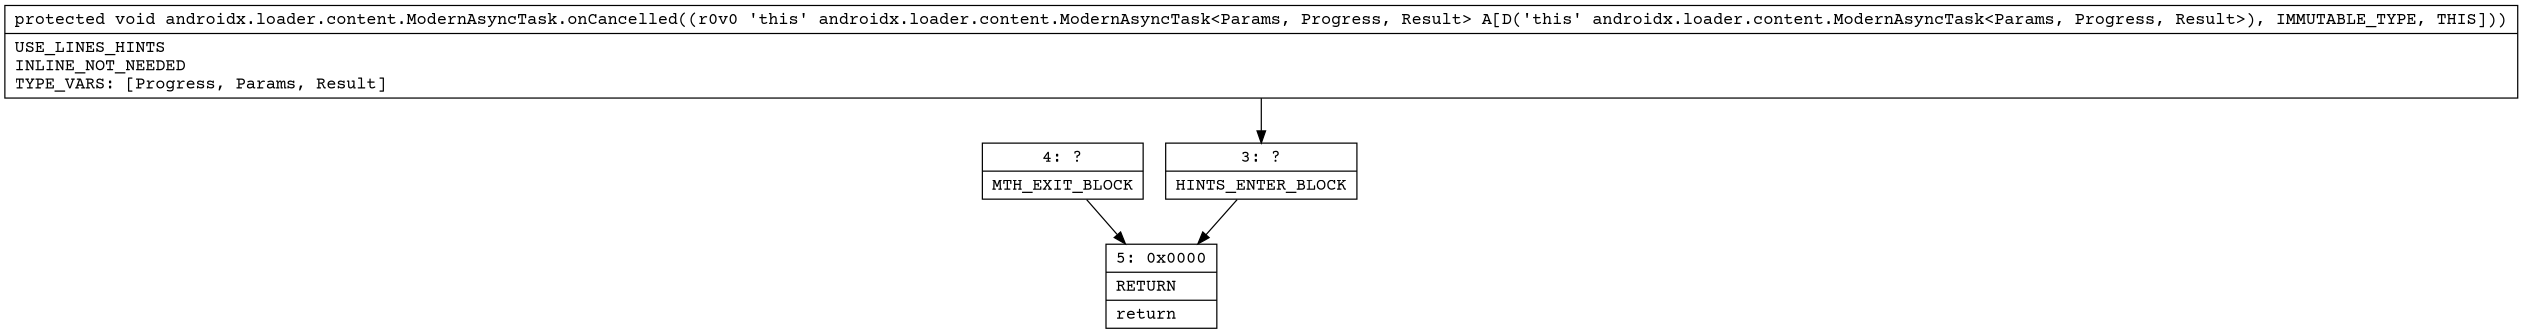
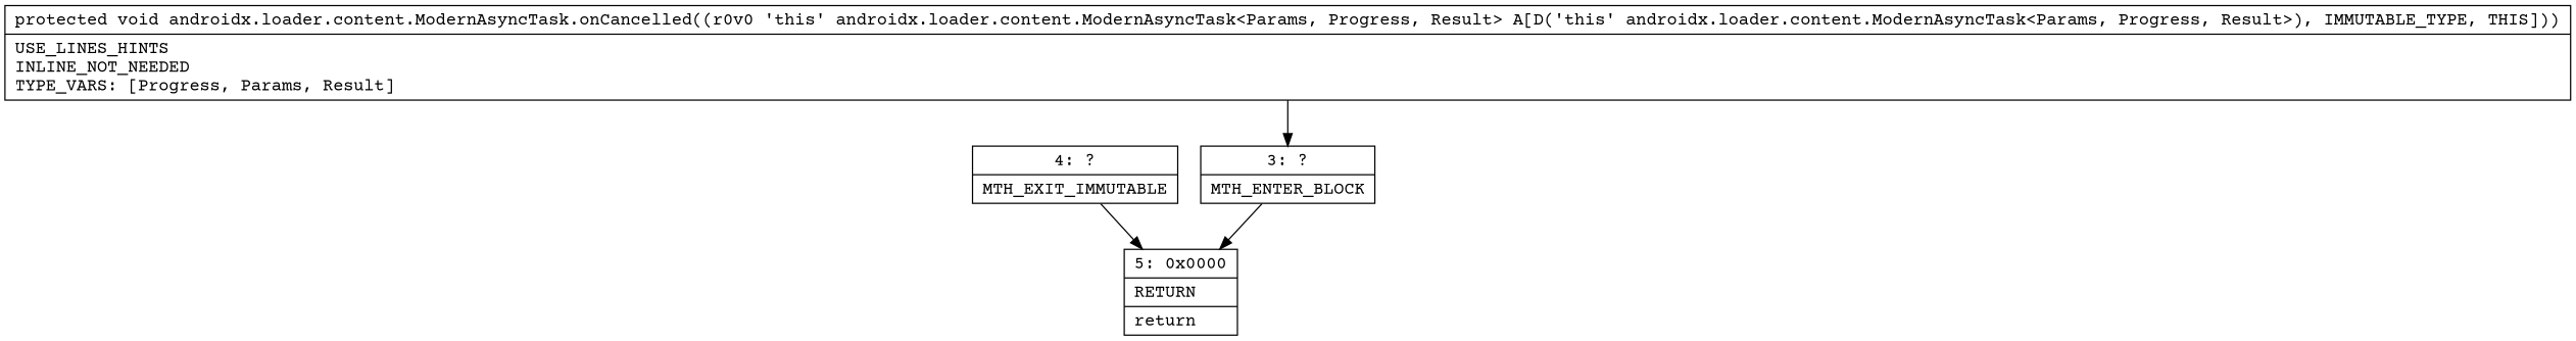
  digraph {
    fontname="Courier Prime"
    node [fontname="Courier Prime" shape=record]
    edge [fontname="Courier Prime"]
-   n1 [label="{3\:\ ?|HINTS_ENTER_BLOCK\l}"]
+   n1 [label="{3\:\ ?|MTH_ENTER_BLOCK\l}"]
    n2 [label="{5\:\ 0x0000|RETURN\l|return\l}"]
-   n3 [label="{4\:\ ?|MTH_EXIT_BLOCK\l}"]
+   n3 [label="{4\:\ ?|MTH_EXIT_IMMUTABLE\l}"]
    n4 [label="{protected void androidx.loader.content.ModernAsyncTask.onCancelled((r0v0 'this' androidx.loader.content.ModernAsyncTask\<Params, Progress, Result\> A[D('this' androidx.loader.content.ModernAsyncTask\<Params, Progress, Result\>), IMMUTABLE_TYPE, THIS]))  | USE_LINES_HINTS\lINLINE_NOT_NEEDED\lTYPE_VARS: [Progress, Params, Result]\l}"]
    n1 -> n2
    n3 -> n2
    n4 -> n1
  }
